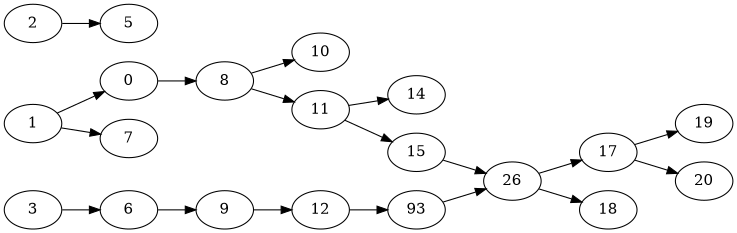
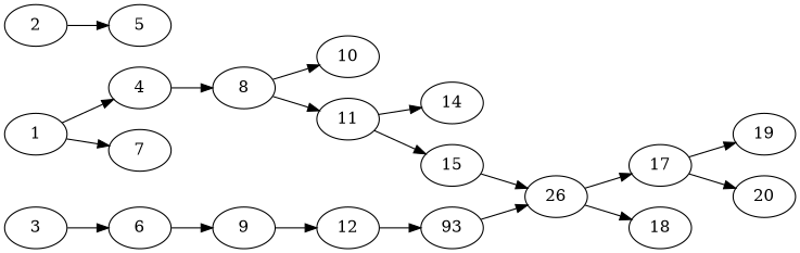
  digraph {
    rankdir=LR
    node [alpha=0.02]
    1 [alpha=0.16 expect_size=5385216]
-   4 [expect_size=31437824 label=0]
+   4 [expect_size=31437824]
    7 [alpha=0.15 expect_size=25766912]
    8 [alpha=0.06 expect_size=44819456]
    10 [alpha=0.06 expect_size=35351552]
    11 [alpha=0.08 expect_size=7334912]
    2 [alpha=0.05 expect_size=37135360]
    5 [alpha=0.04 expect_size=44210176]
    3 [alpha=0.09 expect_size=50610176]
    6 [alpha=0.14 expect_size=48718848]
    9 [alpha=0.01 expect_size=44706816]
    12 [alpha=0.12 expect_size=45656064]
    14 [alpha=0.18 expect_size=31270912]
    15 [alpha=0.17 expect_size=37103616]
    n15 [alpha=0.11 expect_size=9680896 label=93]
    n16 [alpha=0.17 expect_size=45486080 label=26]
    17 [expect_size=30495744]
    18 [alpha=0.13 expect_size=19178496]
    19 [alpha=0.09 expect_size=32569344]
    20 [alpha=0.04 expect_size=34211840]
    1 -> 4
    1 -> 7
    4 -> 8
    8 -> 10
    8 -> 11
    11 -> 14
    11 -> 15
    2 -> 5
    3 -> 6
    6 -> 9
    9 -> 12
    12 -> n15
    15 -> n16
    n15 -> n16
    n16 -> 17
    n16 -> 18
    17 -> 19
    17 -> 20
  }
